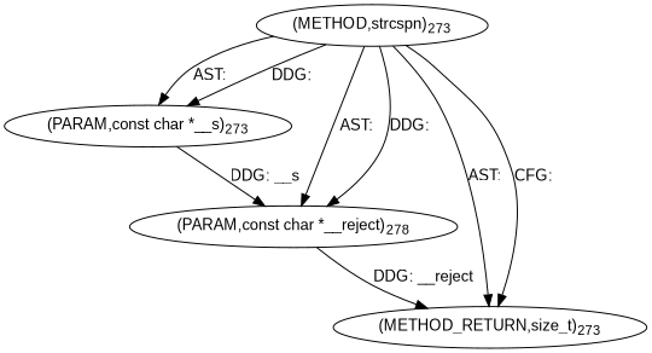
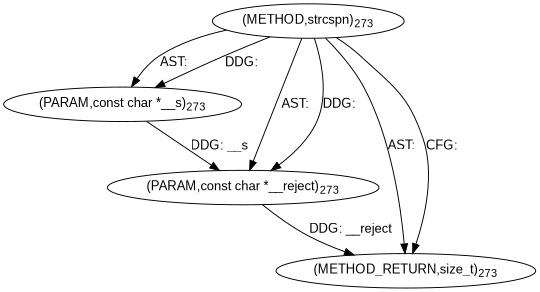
  digraph {
    fontname="Liberation Sans"
    node [fontname="Liberation Sans"]
    edge [fontname="Liberation Sans"]
    n1 [label=<(METHOD,strcspn)<SUB>273</SUB>>]
    n2 [label=<(PARAM,const char *__s)<SUB>273</SUB>>]
-   n3 [label=<(PARAM,const char *__reject)<SUB>278</SUB>>]
+   n3 [label=<(PARAM,const char *__reject)<SUB>273</SUB>>]
    n4 [label=<(METHOD_RETURN,size_t)<SUB>273</SUB>>]
    n1 -> n2 [label="AST: "]
    n1 -> n2 [label="DDG: "]
    n1 -> n3 [label="AST: "]
    n1 -> n3 [label="DDG: "]
    n1 -> n4 [label="AST: "]
    n1 -> n4 [label="CFG: "]
    n2 -> n3 [label="DDG: __s"]
    n3 -> n4 [label="DDG: __reject"]
  }
